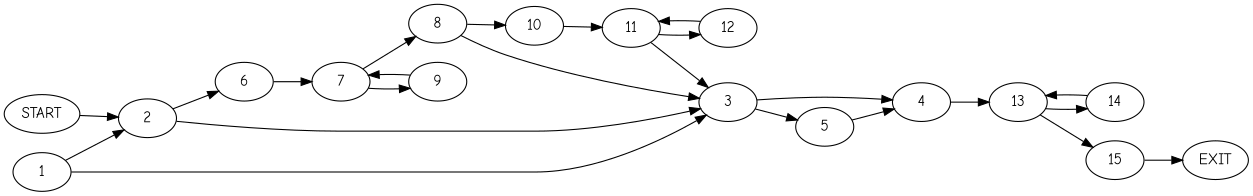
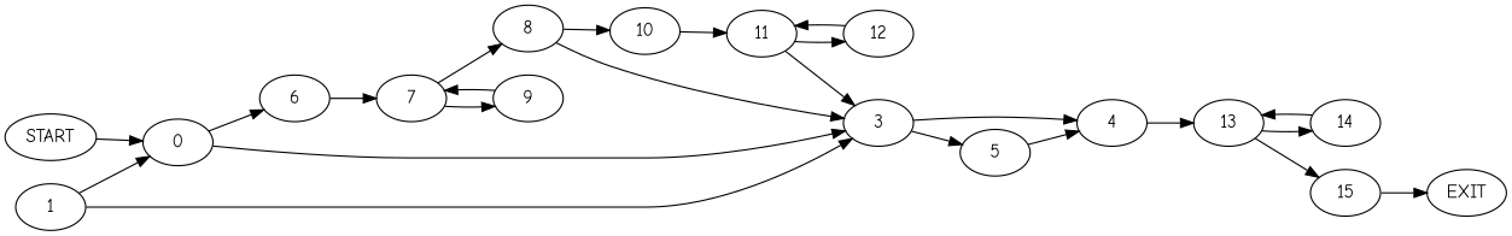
  digraph {
    fontname="Comic Neue"
    rankdir=LR
    node [fontname="Comic Neue"]
    edge [fontname="Comic Neue"]
    n1 [label=START]
-   2
+   2 [label=0]
    1
    3
    n5 [label=EXIT]
    6
    4
    5
    7
    13
    14
    15
    8
    9
    10
    11
    12
    n1 -> 2
    2 -> 3
    2 -> 6
    1 -> 2
    1 -> 3
    3 -> 4
    3 -> 5
    6 -> 7
    4 -> 13
    5 -> 4
    7 -> 8
    7 -> 9
    13 -> 14
    13 -> 15
    14 -> 13
    15 -> n5
    8 -> 3
    8 -> 10
    9 -> 7
    10 -> 11
    11 -> 3
    11 -> 12
    12 -> 11
  }
